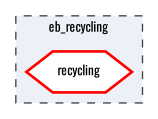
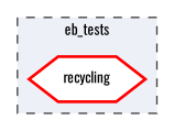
  digraph {
    compound=true
    fontname=Oswald
    n1 [color=red fillcolor=white fontname=Oswald fontsize=10 height=0.2 label=recycling shape=hexagon style="filled,bold" width=0.4]
    subgraph cluster_1 {
      bgcolor="#edf0f7"
      fontsize=10
-     label=eb_recycling
+     label=eb_tests
      pencolor=grey25
      style="filled,dashed"
      n1
    }
  }
